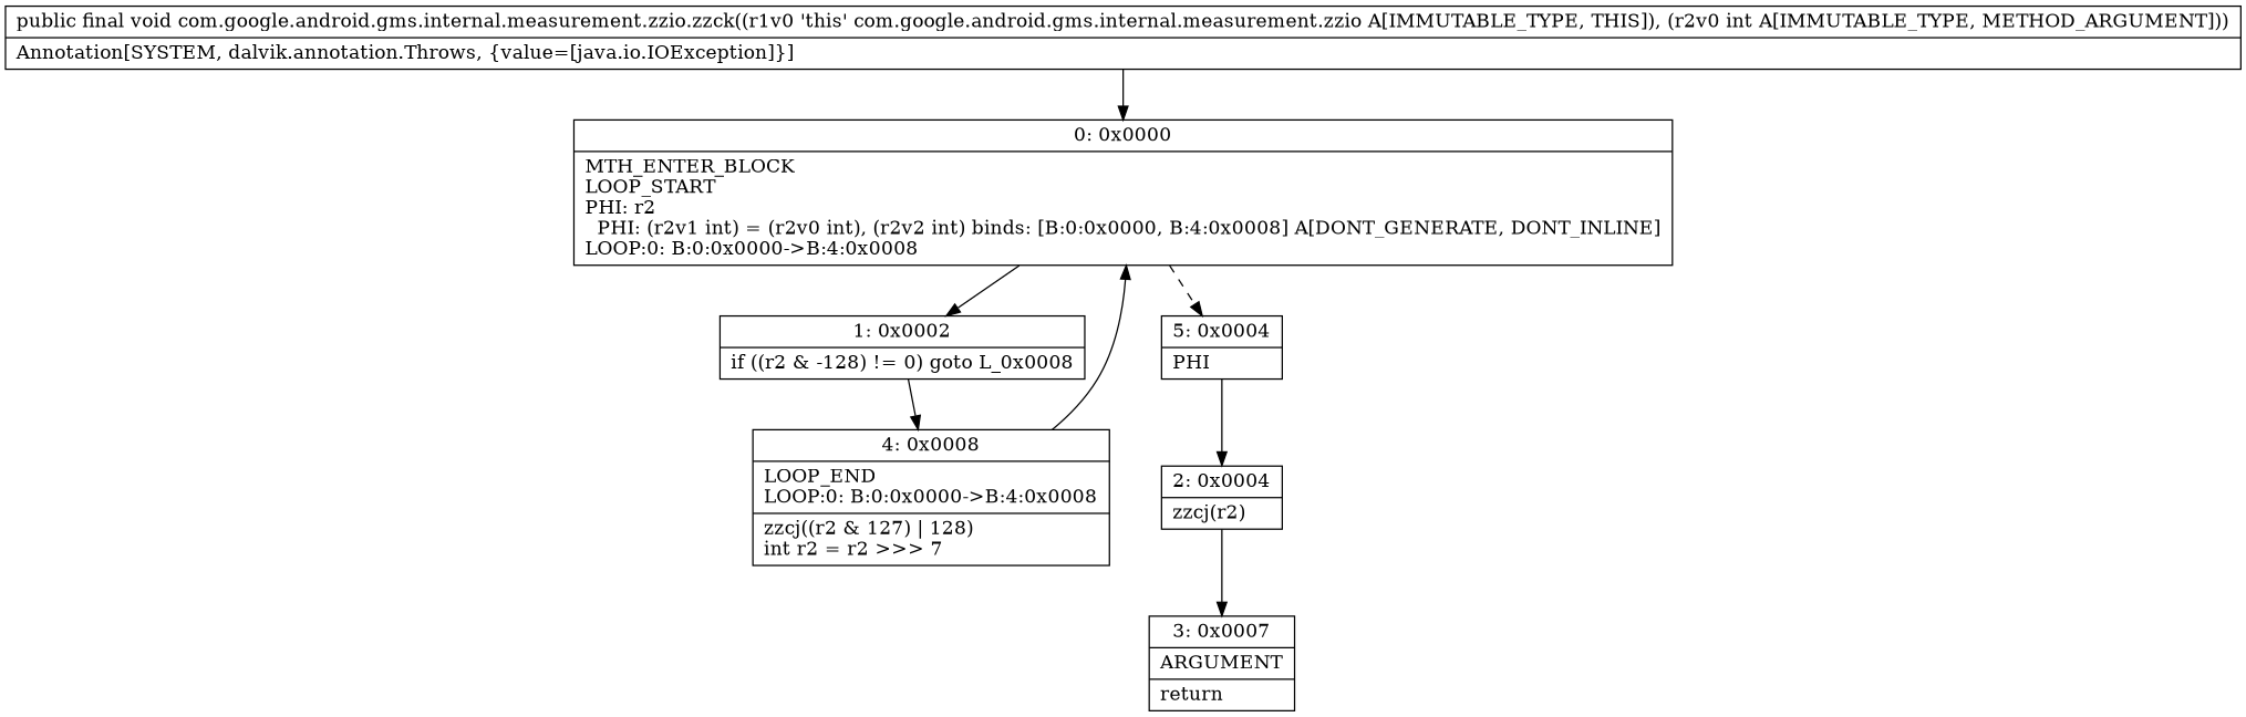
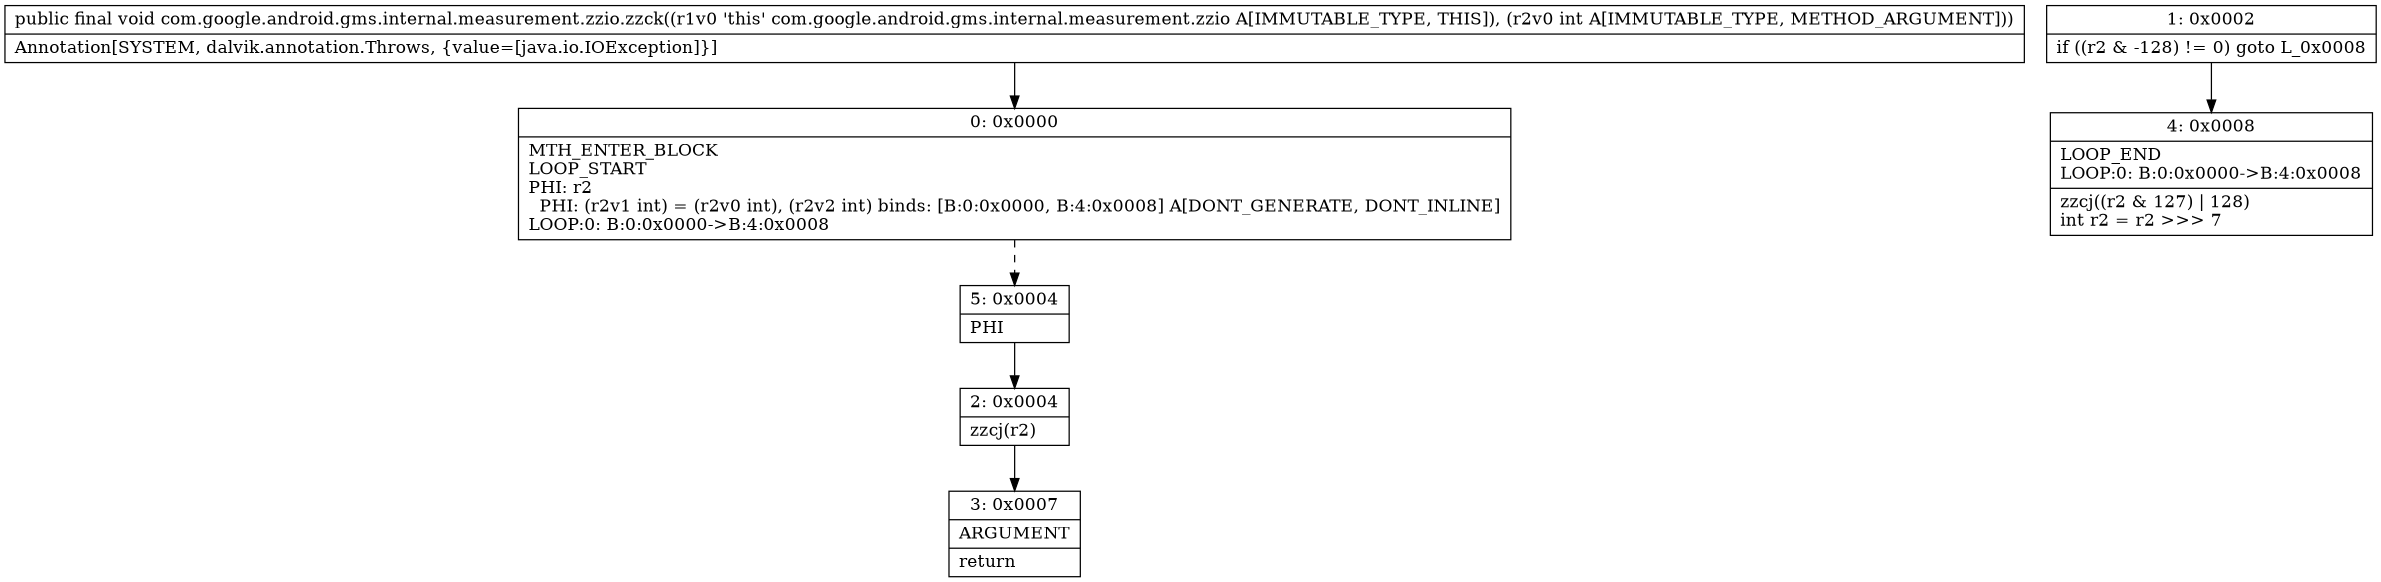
  digraph {
    node [shape=record]
    n1 [label="{0\:\ 0x0000|MTH_ENTER_BLOCK\lLOOP_START\lPHI: r2 \l  PHI: (r2v1 int) = (r2v0 int), (r2v2 int) binds: [B:0:0x0000, B:4:0x0008] A[DONT_GENERATE, DONT_INLINE]\lLOOP:0: B:0:0x0000\-\>B:4:0x0008\l}"]
    n2 [label="{1\:\ 0x0002|if ((r2 & \-128) != 0) goto L_0x0008\l}"]
    n3 [label="{5\:\ 0x0004|PHI\l}"]
    n4 [label="{4\:\ 0x0008|LOOP_END\lLOOP:0: B:0:0x0000\-\>B:4:0x0008\l|zzcj((r2 & 127) \| 128)\lint r2 = r2 \>\>\> 7\l}"]
    n5 [label="{2\:\ 0x0004|zzcj(r2)\l}"]
    n6 [label="{3\:\ 0x0007|ARGUMENT\l|return\l}"]
    n7 [label="{public final void com.google.android.gms.internal.measurement.zzio.zzck((r1v0 'this' com.google.android.gms.internal.measurement.zzio A[IMMUTABLE_TYPE, THIS]), (r2v0 int A[IMMUTABLE_TYPE, METHOD_ARGUMENT]))  | Annotation[SYSTEM, dalvik.annotation.Throws, \{value=[java.io.IOException]\}]\l}"]
-   n1 -> n2
    n1 -> n3 [style=dashed]
    n2 -> n4
    n3 -> n5
-   n4 -> n1
    n5 -> n6
    n7 -> n1
  }
